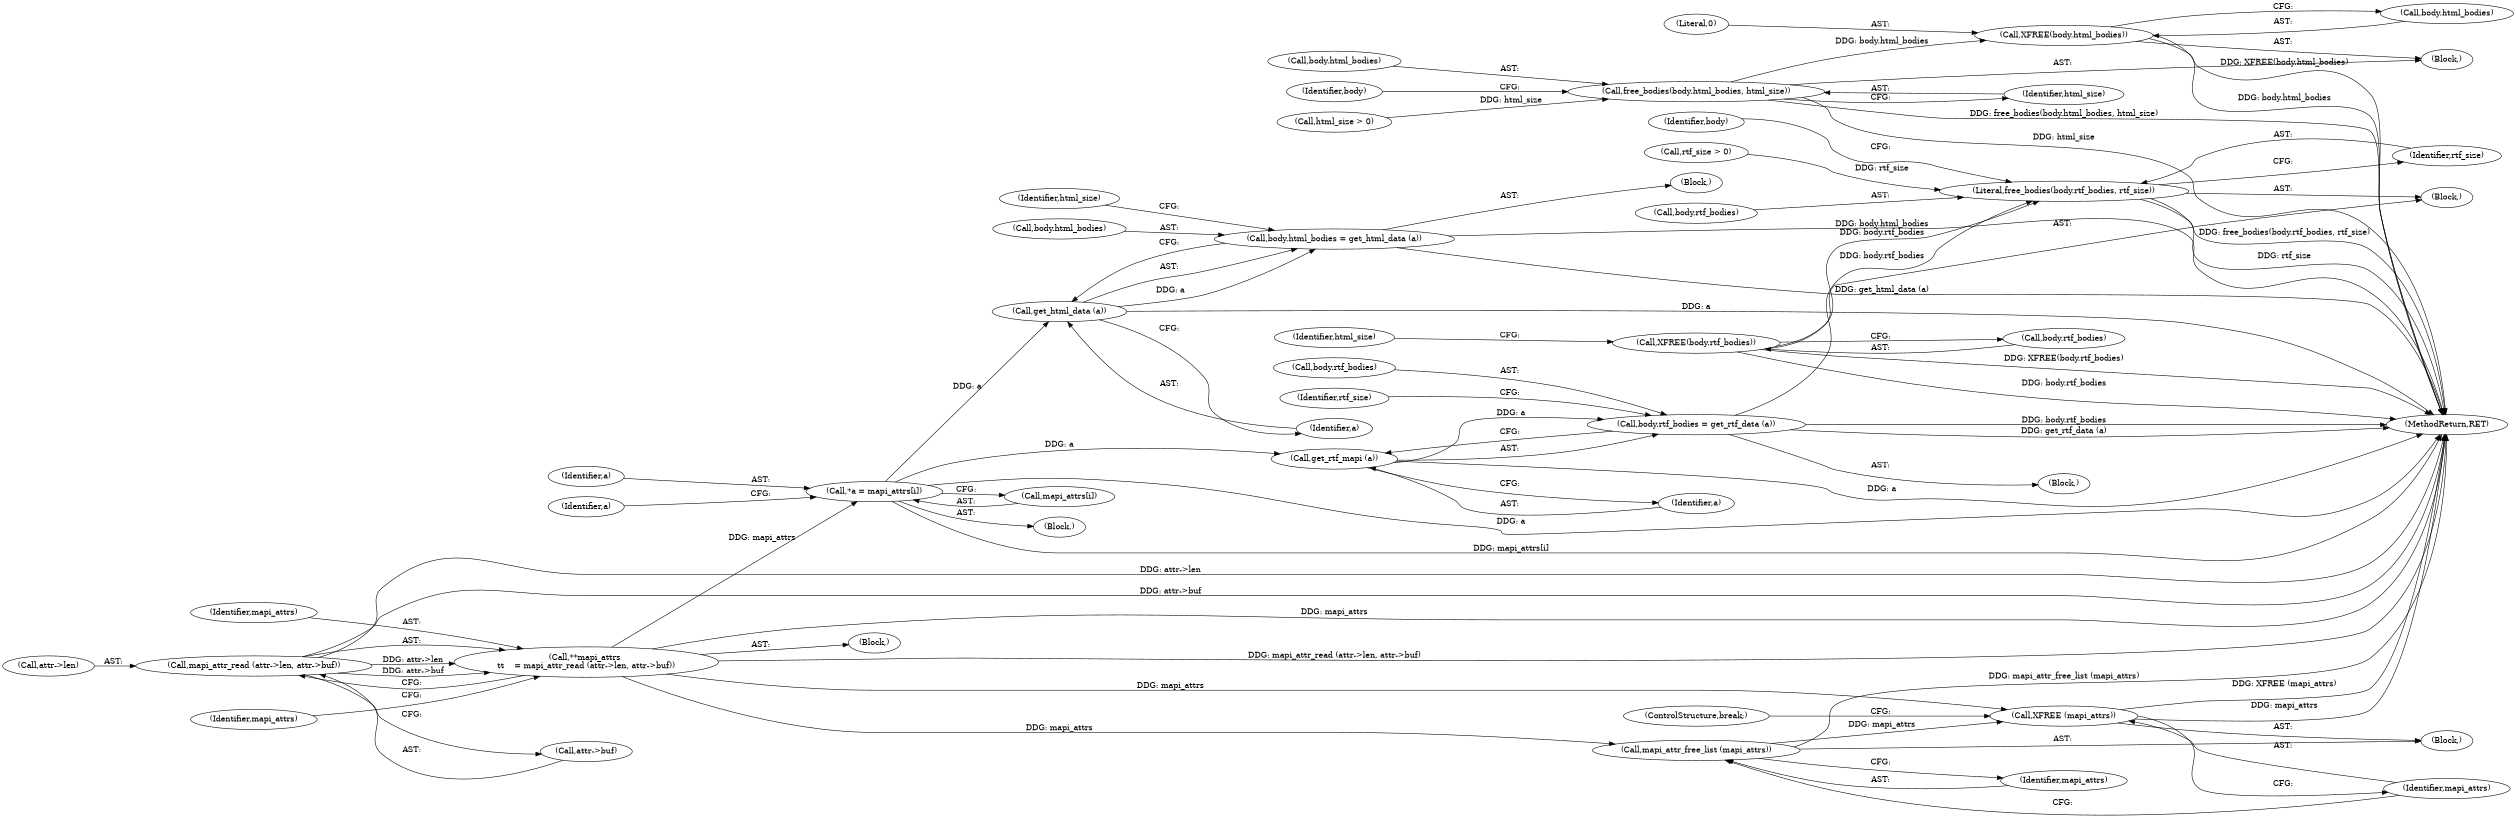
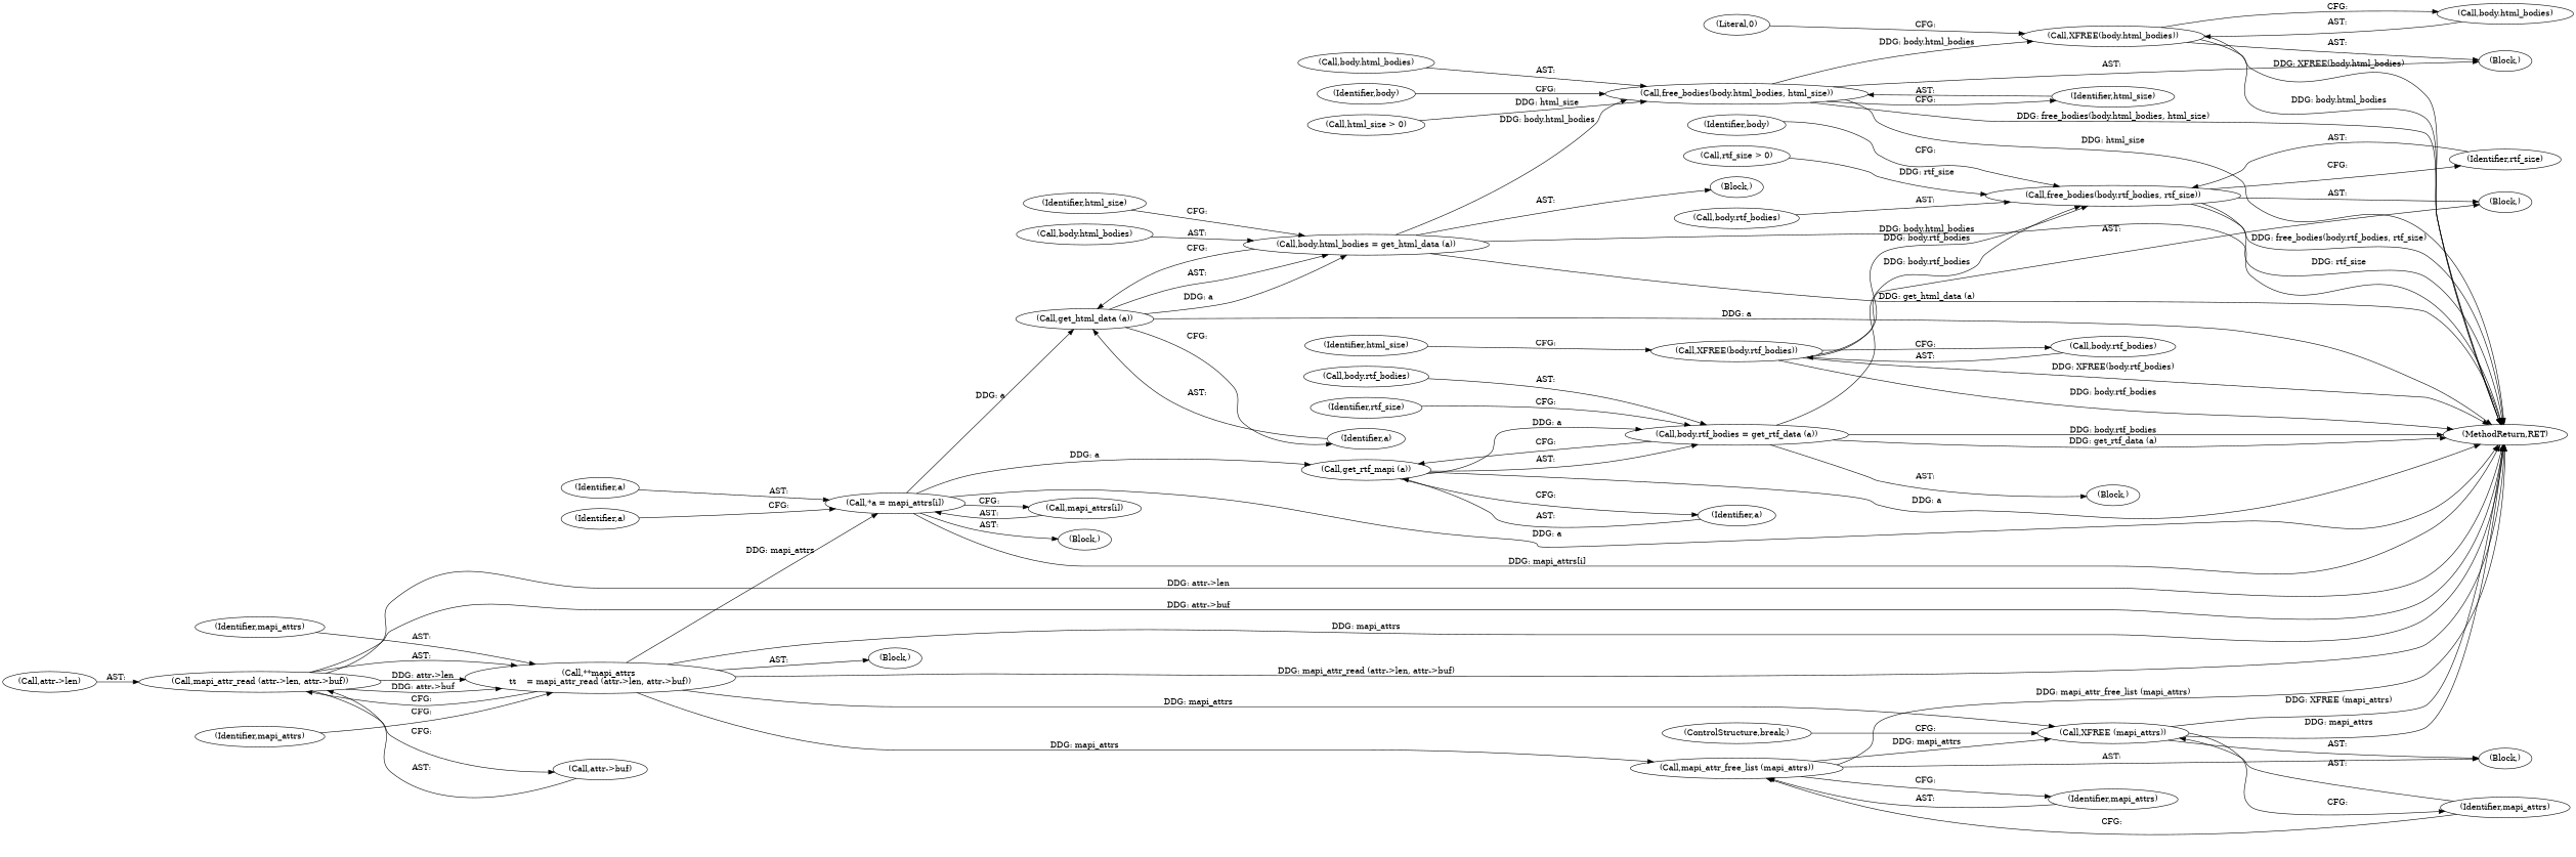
  digraph {
    rankdir=LR
    n1 [label="(Call,mapi_attr_read (attr->len, attr->buf))"]
    n2 [label="(Call,**mapi_attrs \n\t\t    = mapi_attr_read (attr->len, attr->buf))"]
    n3 [label="(Call,attr->buf)"]
    n4 [label="(MethodReturn,RET)"]
    n5 [label="(Call,*a = mapi_attrs[i])"]
    n6 [label="(Call,mapi_attr_free_list (mapi_attrs))"]
    n7 [label="(Call,XFREE (mapi_attrs))"]
    n8 [label="(Block,)"]
    n9 [label="(Call,get_html_data (a))"]
    n10 [label="(Call,get_rtf_mapi (a))"]
    n11 [label="(Call,mapi_attrs[i])"]
    n12 [label="(Block,)"]
    n13 [label="(Block,)"]
    n14 [label="(Identifier,mapi_attrs)"]
    n15 [label="(Identifier,mapi_attrs)"]
    n16 [label="(Call,body.html_bodies = get_html_data (a))"]
    n17 [label="(Identifier,a)"]
    n18 [label="(Call,body.rtf_bodies = get_rtf_data (a))"]
    n19 [label="(Identifier,a)"]
    n20 [label="(Call,free_bodies(body.html_bodies, html_size))"]
    n21 [label="(Block,)"]
    n22 [label="(Call,XFREE(body.html_bodies))"]
    n23 [label="(Identifier,html_size)"]
    n24 [label="(Block,)"]
    n25 [label="(Call,body.html_bodies)"]
-   n26 [label="(Literal,free_bodies(body.rtf_bodies, rtf_size))"]
+   n26 [label="(Call,free_bodies(body.rtf_bodies, rtf_size))"]
    n27 [label="(Block,)"]
    n28 [label="(Identifier,rtf_size)"]
    n29 [label="(Block,)"]
    n30 [label="(Call,XFREE(body.rtf_bodies))"]
    n31 [label="(Call,body.rtf_bodies)"]
    n32 [label="(ControlStructure,break;)"]
    n33 [label="(Identifier,html_size)"]
    n34 [label="(Call,body.rtf_bodies)"]
    n35 [label="(Call,body.rtf_bodies)"]
    n36 [label="(Identifier,a)"]
    n37 [label="(Identifier,a)"]
    n38 [label="(Identifier,body)"]
    n39 [label="(Identifier,mapi_attrs)"]
    n40 [label="(Identifier,rtf_size)"]
    n41 [label="(Call,rtf_size > 0)"]
    n42 [label="(Call,attr->len)"]
    n43 [label="(Identifier,html_size)"]
    n44 [label="(Call,body.html_bodies)"]
    n45 [label="(Identifier,mapi_attrs)"]
    n46 [label="(Call,body.html_bodies)"]
    n47 [label="(Identifier,body)"]
    n48 [label="(Call,html_size > 0)"]
    n49 [label="(Literal,0)"]
    n1 -> n2 [label="AST: "]
    n1 -> n2 [label="DDG: attr->len"]
    n1 -> n2 [label="DDG: attr->buf"]
    n1 -> n3 [label="CFG: "]
    n1 -> n4 [label="DDG: attr->len"]
    n1 -> n4 [label="DDG: attr->buf"]
    n2 -> n1 [label="CFG: "]
    n2 -> n4 [label="DDG: mapi_attrs"]
    n2 -> n4 [label="DDG: mapi_attr_read (attr->len, attr->buf)"]
    n2 -> n5 [label="DDG: mapi_attrs"]
    n2 -> n6 [label="DDG: mapi_attrs"]
    n2 -> n7 [label="DDG: mapi_attrs"]
    n2 -> n8 [label="AST: "]
    n3 -> n1 [label="AST: "]
    n5 -> n4 [label="DDG: a"]
    n5 -> n4 [label="DDG: mapi_attrs[i]"]
    n5 -> n9 [label="DDG: a"]
    n5 -> n10 [label="DDG: a"]
    n5 -> n11 [label="CFG: "]
    n5 -> n12 [label="AST: "]
    n6 -> n4 [label="DDG: mapi_attr_free_list (mapi_attrs)"]
    n6 -> n7 [label="DDG: mapi_attrs"]
    n6 -> n13 [label="AST: "]
    n6 -> n14 [label="CFG: "]
    n7 -> n4 [label="DDG: mapi_attrs"]
    n7 -> n4 [label="DDG: XFREE (mapi_attrs)"]
    n7 -> n13 [label="AST: "]
    n7 -> n15 [label="CFG: "]
    n9 -> n4 [label="DDG: a"]
    n9 -> n16 [label="AST: "]
    n9 -> n16 [label="DDG: a"]
    n9 -> n17 [label="CFG: "]
    n10 -> n4 [label="DDG: a"]
    n10 -> n18 [label="AST: "]
    n10 -> n18 [label="DDG: a"]
    n10 -> n19 [label="CFG: "]
    n11 -> n5 [label="AST: "]
    n14 -> n6 [label="AST: "]
    n15 -> n6 [label="CFG: "]
    n15 -> n7 [label="AST: "]
    n16 -> n4 [label="DDG: get_html_data (a)"]
    n16 -> n4 [label="DDG: body.html_bodies"]
    n16 -> n9 [label="CFG: "]
+   n16 -> n20 [label="DDG: body.html_bodies"]
    n16 -> n21 [label="AST: "]
    n17 -> n9 [label="AST: "]
    n18 -> n4 [label="DDG: body.rtf_bodies"]
    n18 -> n4 [label="DDG: get_rtf_data (a)"]
    n18 -> n10 [label="CFG: "]
    n18 -> n26 [label="DDG: body.rtf_bodies"]
    n18 -> n27 [label="AST: "]
    n19 -> n10 [label="AST: "]
    n20 -> n4 [label="DDG: free_bodies(body.html_bodies, html_size)"]
    n20 -> n4 [label="DDG: html_size"]
    n20 -> n22 [label="DDG: body.html_bodies"]
    n20 -> n23 [label="CFG: "]
    n20 -> n24 [label="AST: "]
    n22 -> n4 [label="DDG: body.html_bodies"]
    n22 -> n4 [label="DDG: XFREE(body.html_bodies)"]
    n22 -> n24 [label="AST: "]
    n22 -> n25 [label="CFG: "]
    n23 -> n20 [label="AST: "]
    n25 -> n22 [label="AST: "]
    n26 -> n4 [label="DDG: free_bodies(body.rtf_bodies, rtf_size)"]
    n26 -> n4 [label="DDG: rtf_size"]
    n26 -> n28 [label="CFG: "]
    n26 -> n29 [label="AST: "]
    n28 -> n26 [label="AST: "]
    n30 -> n4 [label="DDG: XFREE(body.rtf_bodies)"]
    n30 -> n4 [label="DDG: body.rtf_bodies"]
    n30 -> n26 [label="DDG: body.rtf_bodies"]
    n30 -> n29 [label="AST: "]
    n30 -> n31 [label="CFG: "]
    n31 -> n30 [label="AST: "]
    n32 -> n7 [label="CFG: "]
    n33 -> n16 [label="CFG: "]
    n34 -> n26 [label="AST: "]
    n35 -> n18 [label="AST: "]
    n36 -> n5 [label="AST: "]
    n37 -> n5 [label="CFG: "]
    n38 -> n26 [label="CFG: "]
    n39 -> n2 [label="AST: "]
    n40 -> n18 [label="CFG: "]
    n41 -> n26 [label="DDG: rtf_size"]
    n42 -> n1 [label="AST: "]
    n43 -> n30 [label="CFG: "]
    n44 -> n16 [label="AST: "]
    n45 -> n2 [label="CFG: "]
    n46 -> n20 [label="AST: "]
    n47 -> n20 [label="CFG: "]
    n48 -> n20 [label="DDG: html_size"]
-   n49 -> n22 [label="AST: "]
+   n49 -> n22 [label="CFG: "]
  }
